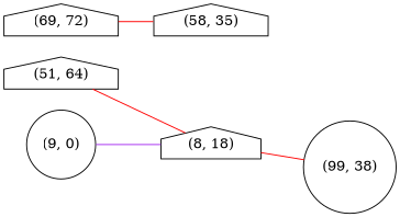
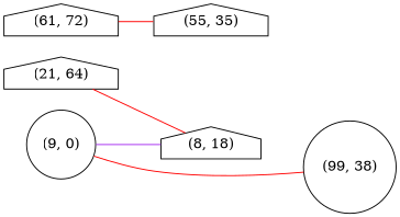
  graph {
    rankdir=LR
    node [shape=house]
    edge [color=red weight=1]
    n1 [label="(9, 0)" shape=circle]
    "(8, 18)"
    "(99, 38)" [shape=circle]
-   "(21, 64)" [label="(51, 64)"]
-   "(61, 72)" [label="(69, 72)"]
-   "(58, 35)"
+   "(21, 64)"
+   "(61, 72)"
+   "(58, 35)" [label="(55, 35)"]
    n1 -- "(8, 18)" [color=purple weight=4]
-   "(8, 18)" -- "(99, 38)"
+   n1 -- "(99, 38)"
    "(21, 64)" -- "(8, 18)"
    "(61, 72)" -- "(58, 35)"
  }
